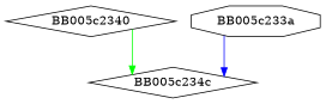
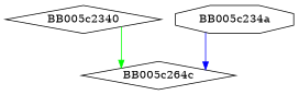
  digraph {
    splines=ortho
    node [shape=diamond]
    BB005c2340
-   BB005c234c
-   BB005c234a [shape=octagon label=BB005c233a]
+   BB005c234c [label=BB005c264c]
+   BB005c234a [shape=octagon]
    BB005c2340 -> BB005c234c [color=green]
    BB005c234a -> BB005c234c [color=blue]
  }
